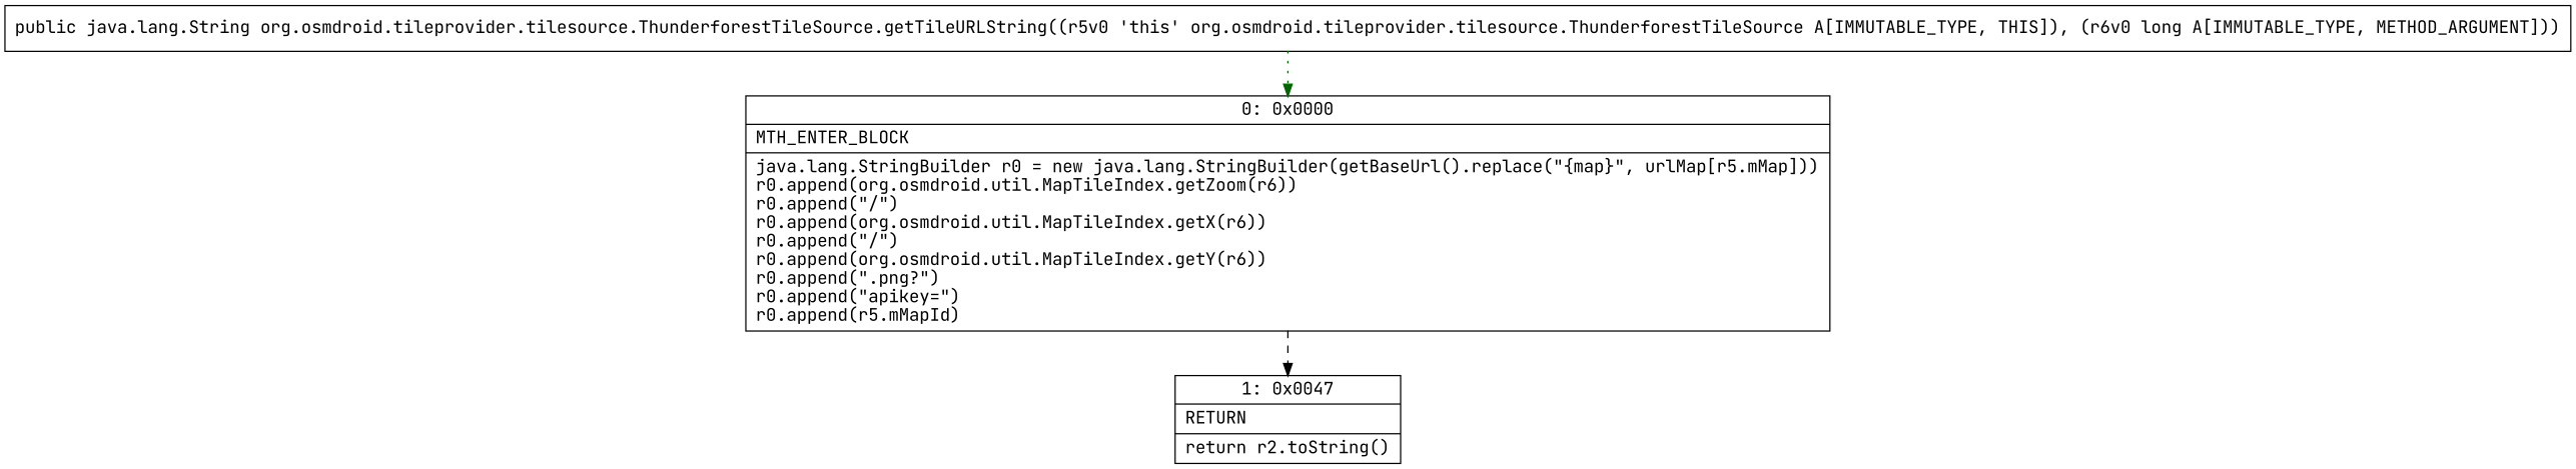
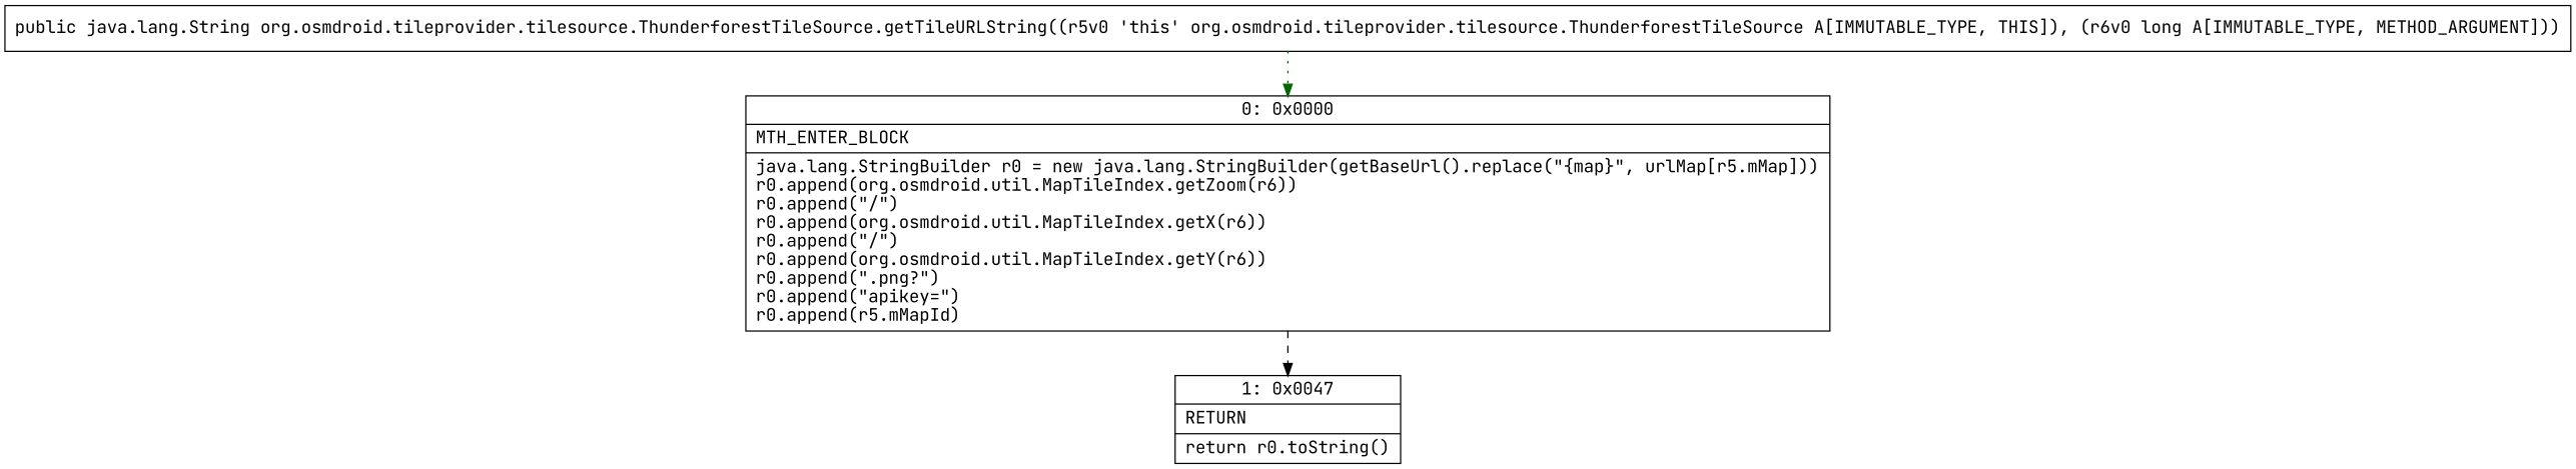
  digraph {
    fontname="JetBrains Mono"
    node [shape=record fontname="JetBrains Mono"]
    edge [fontname="JetBrains Mono"]
    n1 [label="{0\:\ 0x0000|MTH_ENTER_BLOCK\l|java.lang.StringBuilder r0 = new java.lang.StringBuilder(getBaseUrl().replace(\"\{map\}\", urlMap[r5.mMap]))\lr0.append(org.osmdroid.util.MapTileIndex.getZoom(r6))\lr0.append(\"\/\")\lr0.append(org.osmdroid.util.MapTileIndex.getX(r6))\lr0.append(\"\/\")\lr0.append(org.osmdroid.util.MapTileIndex.getY(r6))\lr0.append(\".png?\")\lr0.append(\"apikey=\")\lr0.append(r5.mMapId)\l}"]
-   n2 [label="{1\:\ 0x0047|RETURN\l|return r2.toString()\l}"]
+   n2 [label="{1\:\ 0x0047|RETURN\l|return r0.toString()\l}"]
    n3 [label="{public java.lang.String org.osmdroid.tileprovider.tilesource.ThunderforestTileSource.getTileURLString((r5v0 'this' org.osmdroid.tileprovider.tilesource.ThunderforestTileSource A[IMMUTABLE_TYPE, THIS]), (r6v0 long A[IMMUTABLE_TYPE, METHOD_ARGUMENT])) }"]
    n1 -> n2 [color=black style=dashed]
    n3 -> n1 [color=darkgreen style=dotted]
  }
